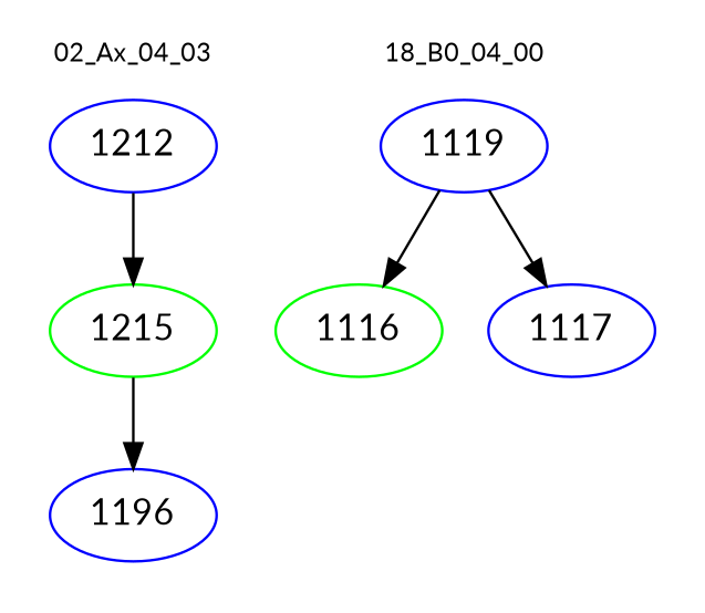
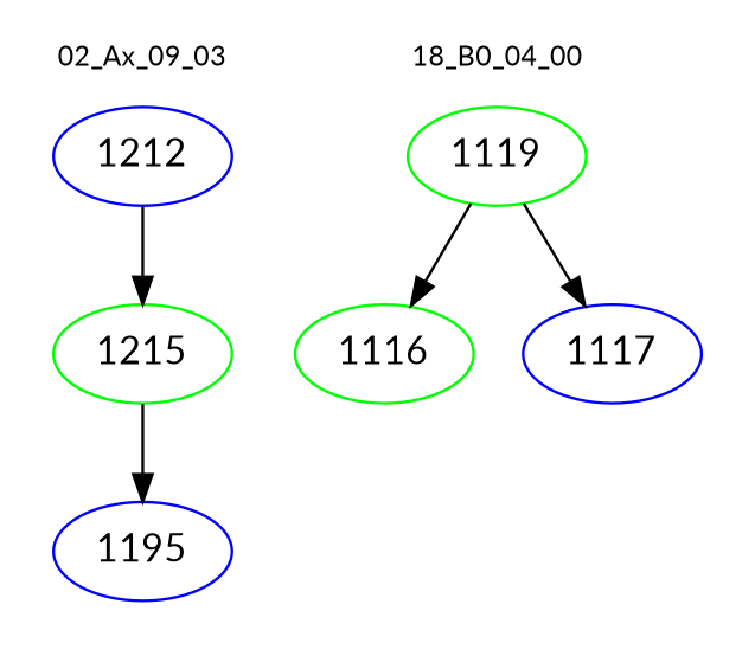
  digraph {
    fontname=Lato
    node [color=blue fontname=Lato]
    edge [color=black fontname=Lato]
    n1 [label=1212]
-   n2 [label=1196]
+   n2 [label=1195]
    n3 [color=green label=1215]
-   n4 [label=1119]
+   n4 [color=green label=1119]
    n5 [color=green label=1116]
    n6 [label=1117]
    subgraph cluster_1 {
      color=white
      fontsize=10
-     label="02_Ax_04_03"
+     label="02_Ax_09_03"
      n1
      n2
      n3
    }
    subgraph cluster_2 {
      color=white
      fontsize=10
      label="18_B0_04_00"
      n4
      n5
      n6
    }
    n1 -> n3
    n3 -> n2
    n4 -> n5
    n4 -> n6
  }
